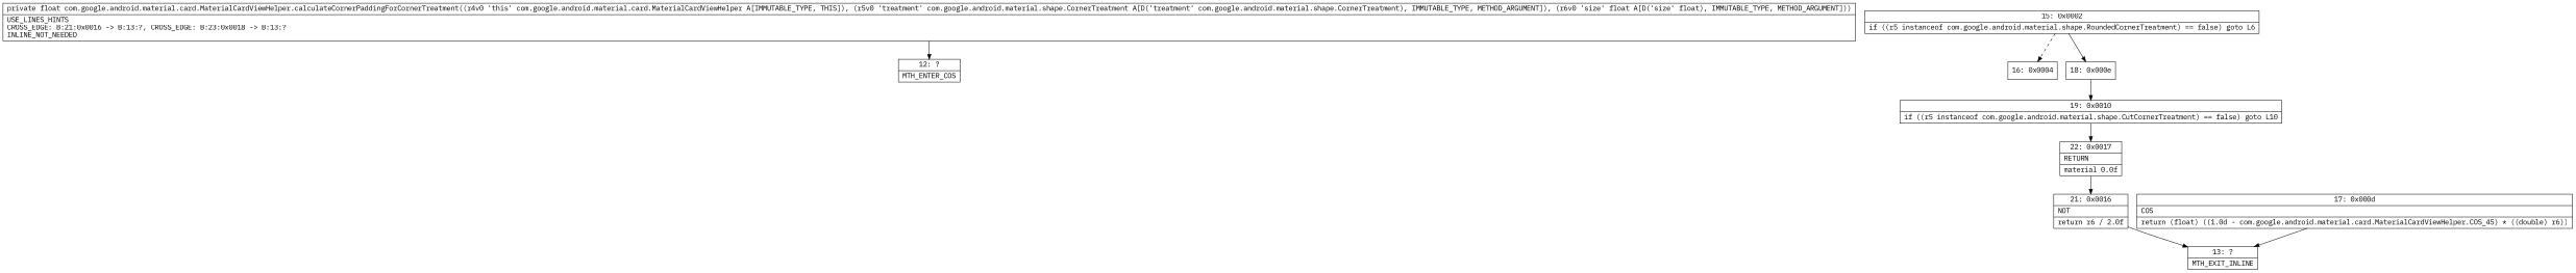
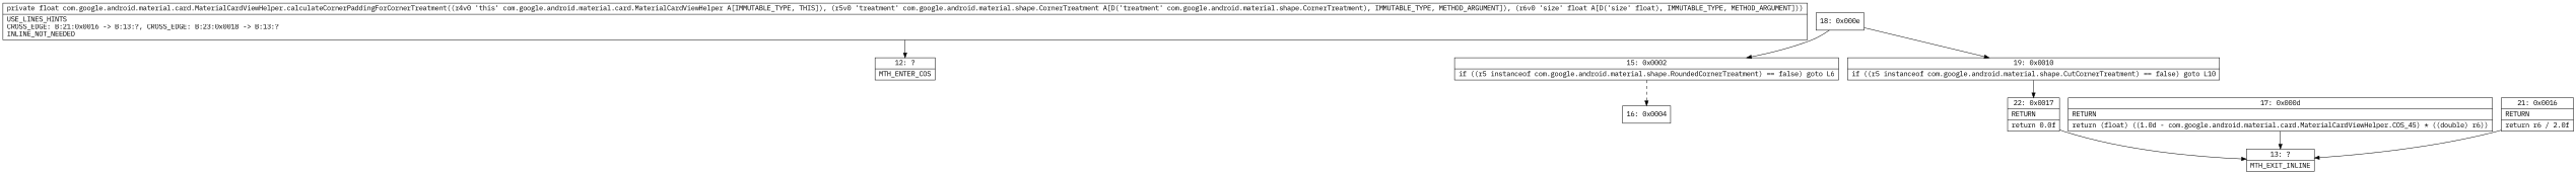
  digraph {
    fontname="IBM Plex Mono"
    node [fontname="IBM Plex Mono" shape=record]
    edge [fontname="IBM Plex Mono"]
    n1 [label="{12\:\ ?|MTH_ENTER_COS\l}"]
    n2 [label="{15\:\ 0x0002|if ((r5 instanceof com.google.android.material.shape.RoundedCornerTreatment) == false) goto L6\l}"]
    n3 [label="{16\:\ 0x0004}"]
    n4 [label="{18\:\ 0x000e}"]
    n5 [label="{19\:\ 0x0010|if ((r5 instanceof com.google.android.material.shape.CutCornerTreatment) == false) goto L10\l}"]
-   n6 [label="{17\:\ 0x000d|COS\l|return (float) ((1.0d \- com.google.android.material.card.MaterialCardViewHelper.COS_45) * ((double) r6))\l}"]
+   n6 [label="{17\:\ 0x000d|RETURN\l|return (float) ((1.0d \- com.google.android.material.card.MaterialCardViewHelper.COS_45) * ((double) r6))\l}"]
    n7 [label="{13\:\ ?|MTH_EXIT_INLINE\l}"]
-   n8 [label="{22\:\ 0x0017|RETURN\l|material 0.0f\l}"]
-   n9 [label="{21\:\ 0x0016|NOT\l|return r6 \/ 2.0f\l}"]
+   n8 [label="{22\:\ 0x0017|RETURN\l|return 0.0f\l}"]
+   n9 [label="{21\:\ 0x0016|RETURN\l|return r6 \/ 2.0f\l}"]
    n10 [label="{private float com.google.android.material.card.MaterialCardViewHelper.calculateCornerPaddingForCornerTreatment((r4v0 'this' com.google.android.material.card.MaterialCardViewHelper A[IMMUTABLE_TYPE, THIS]), (r5v0 'treatment' com.google.android.material.shape.CornerTreatment A[D('treatment' com.google.android.material.shape.CornerTreatment), IMMUTABLE_TYPE, METHOD_ARGUMENT]), (r6v0 'size' float A[D('size' float), IMMUTABLE_TYPE, METHOD_ARGUMENT]))  | USE_LINES_HINTS\lCROSS_EDGE: B:21:0x0016 \-\> B:13:?, CROSS_EDGE: B:23:0x0018 \-\> B:13:?\lINLINE_NOT_NEEDED\l}"]
    n2 -> n3 [style=dashed]
-   n2 -> n4
+   n4 -> n2
    n4 -> n5
    n5 -> n8
    n6 -> n7
-   n8 -> n9
+   n8 -> n7
    n9 -> n7
    n10 -> n1
  }
